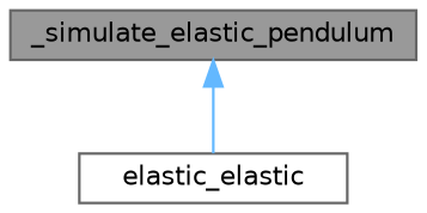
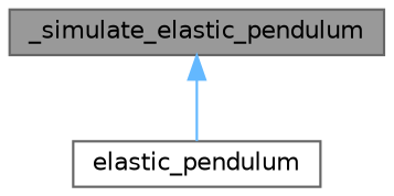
  digraph {
    rankdir=TB
    node [fontname=Helvetica fontsize=10 shape=box style=filled]
    n1 [color=gray40 fillcolor=grey60 fontcolor=black height=0.2 label=_simulate_elastic_pendulum width=0.4]
-   n2 [color=grey40 fillcolor=white height=0.2 label=elastic_elastic width=0.4]
+   n2 [color=grey40 fillcolor=white height=0.2 label=elastic_pendulum width=0.4]
    n1 -> n2 [color=steelblue1 dir=back fontname=Helvetica fontsize=10 labelfontname=Helvetica labelfontsize=10 style=solid]
  }
